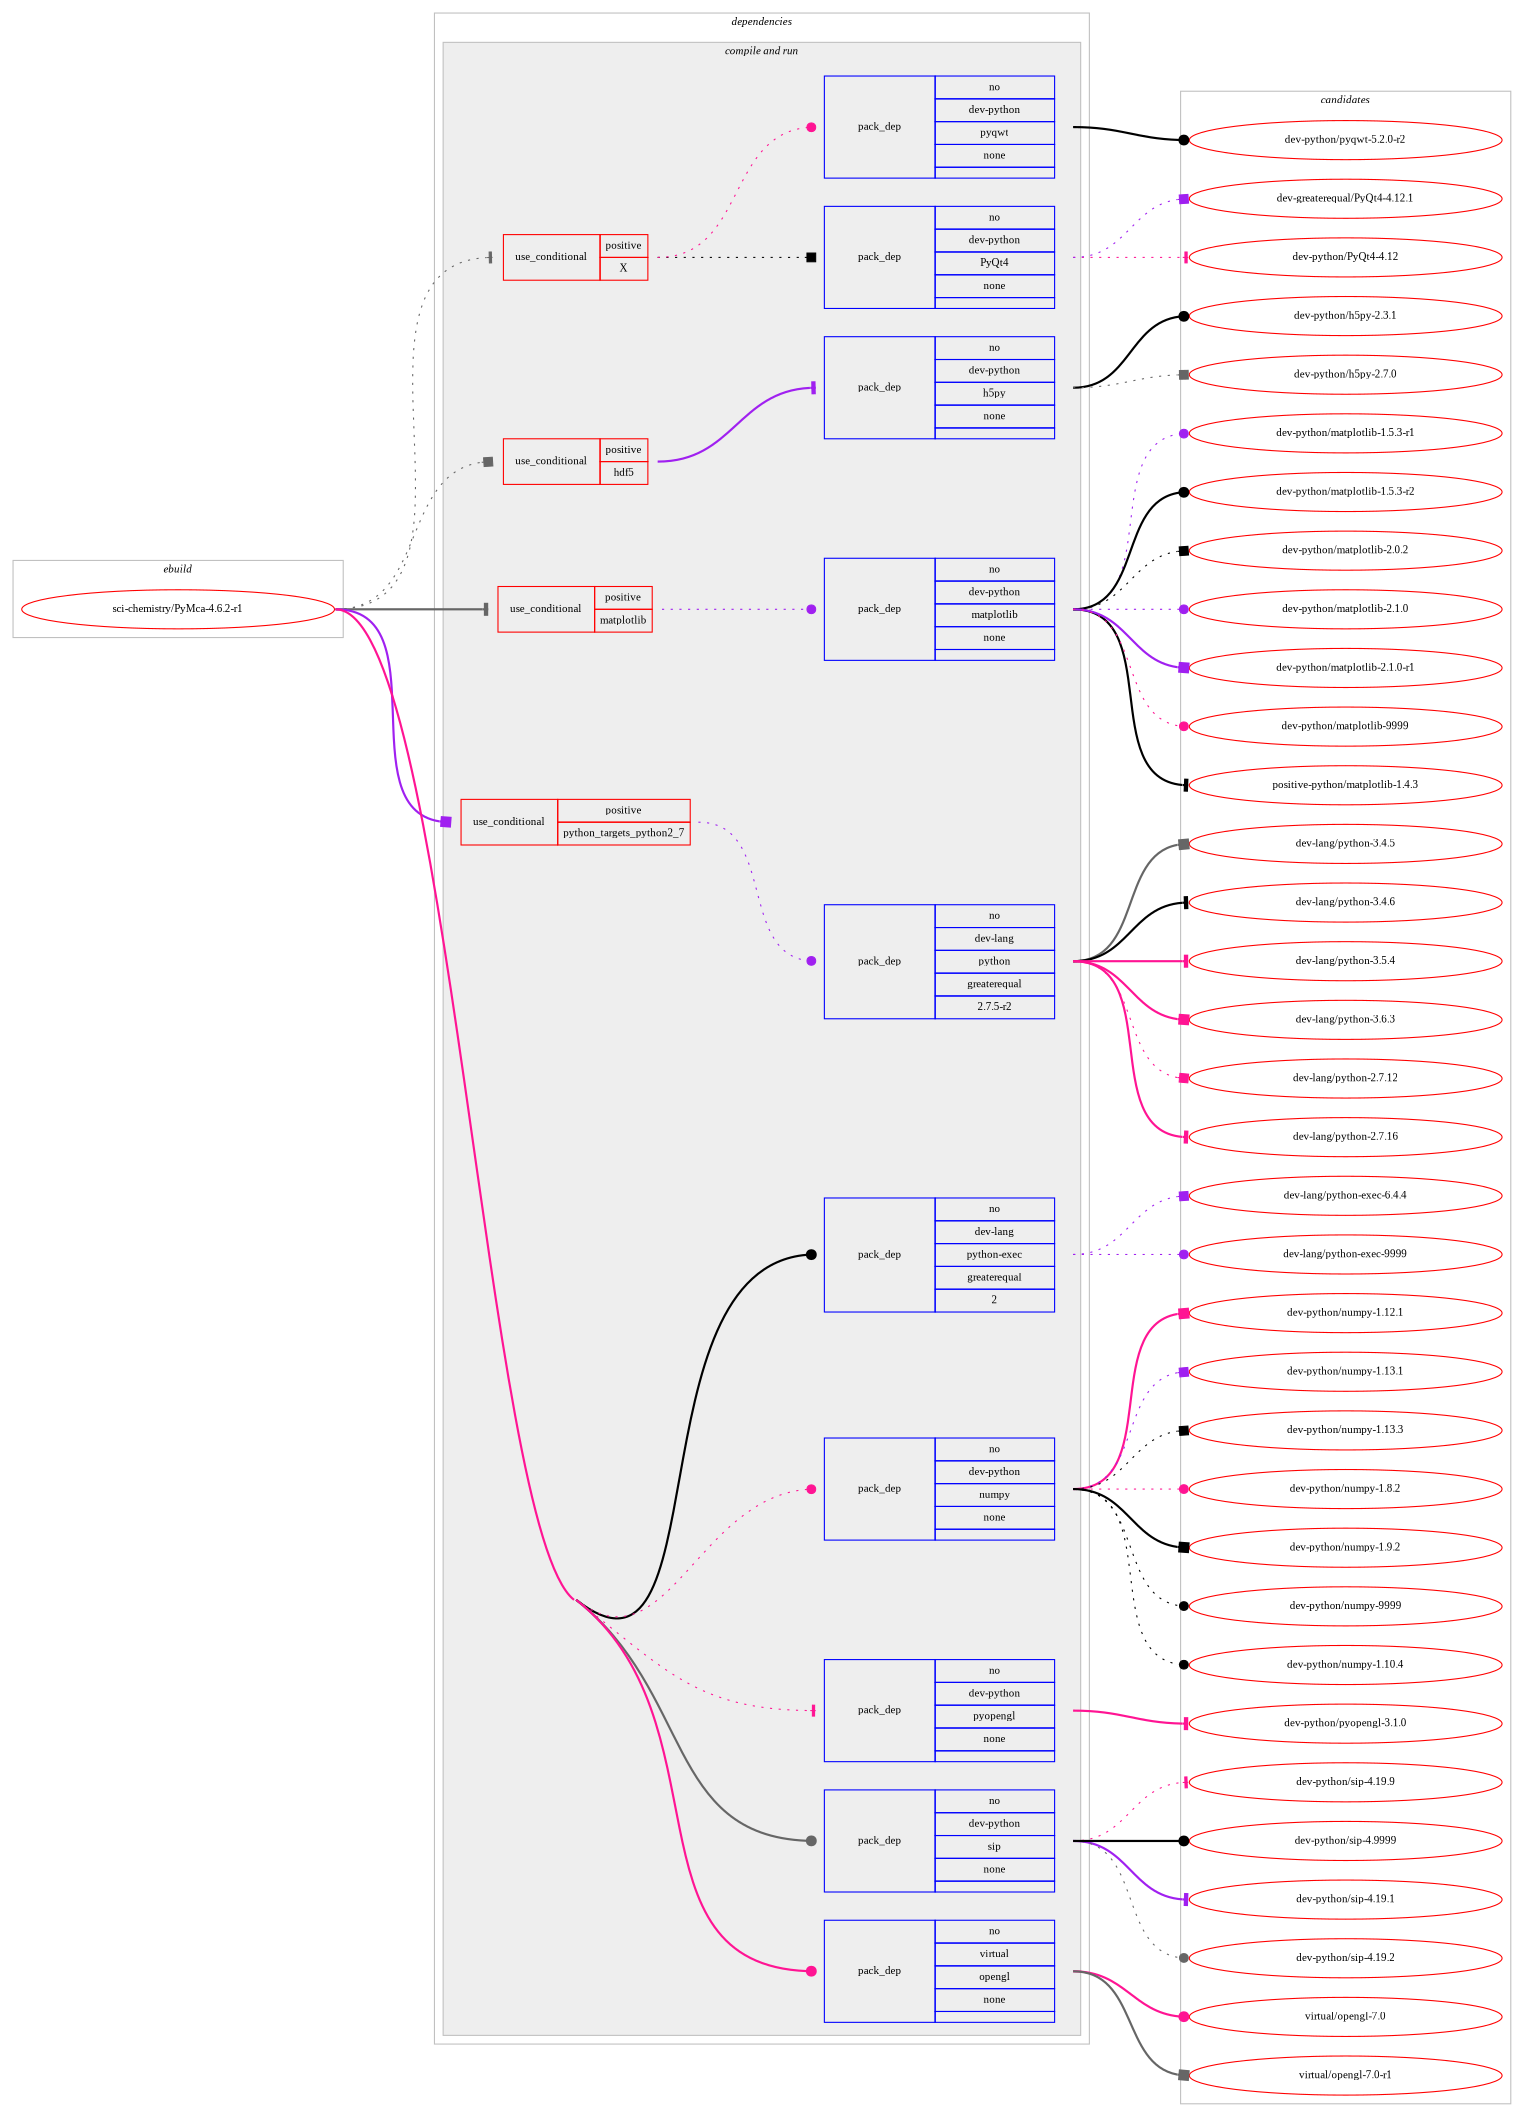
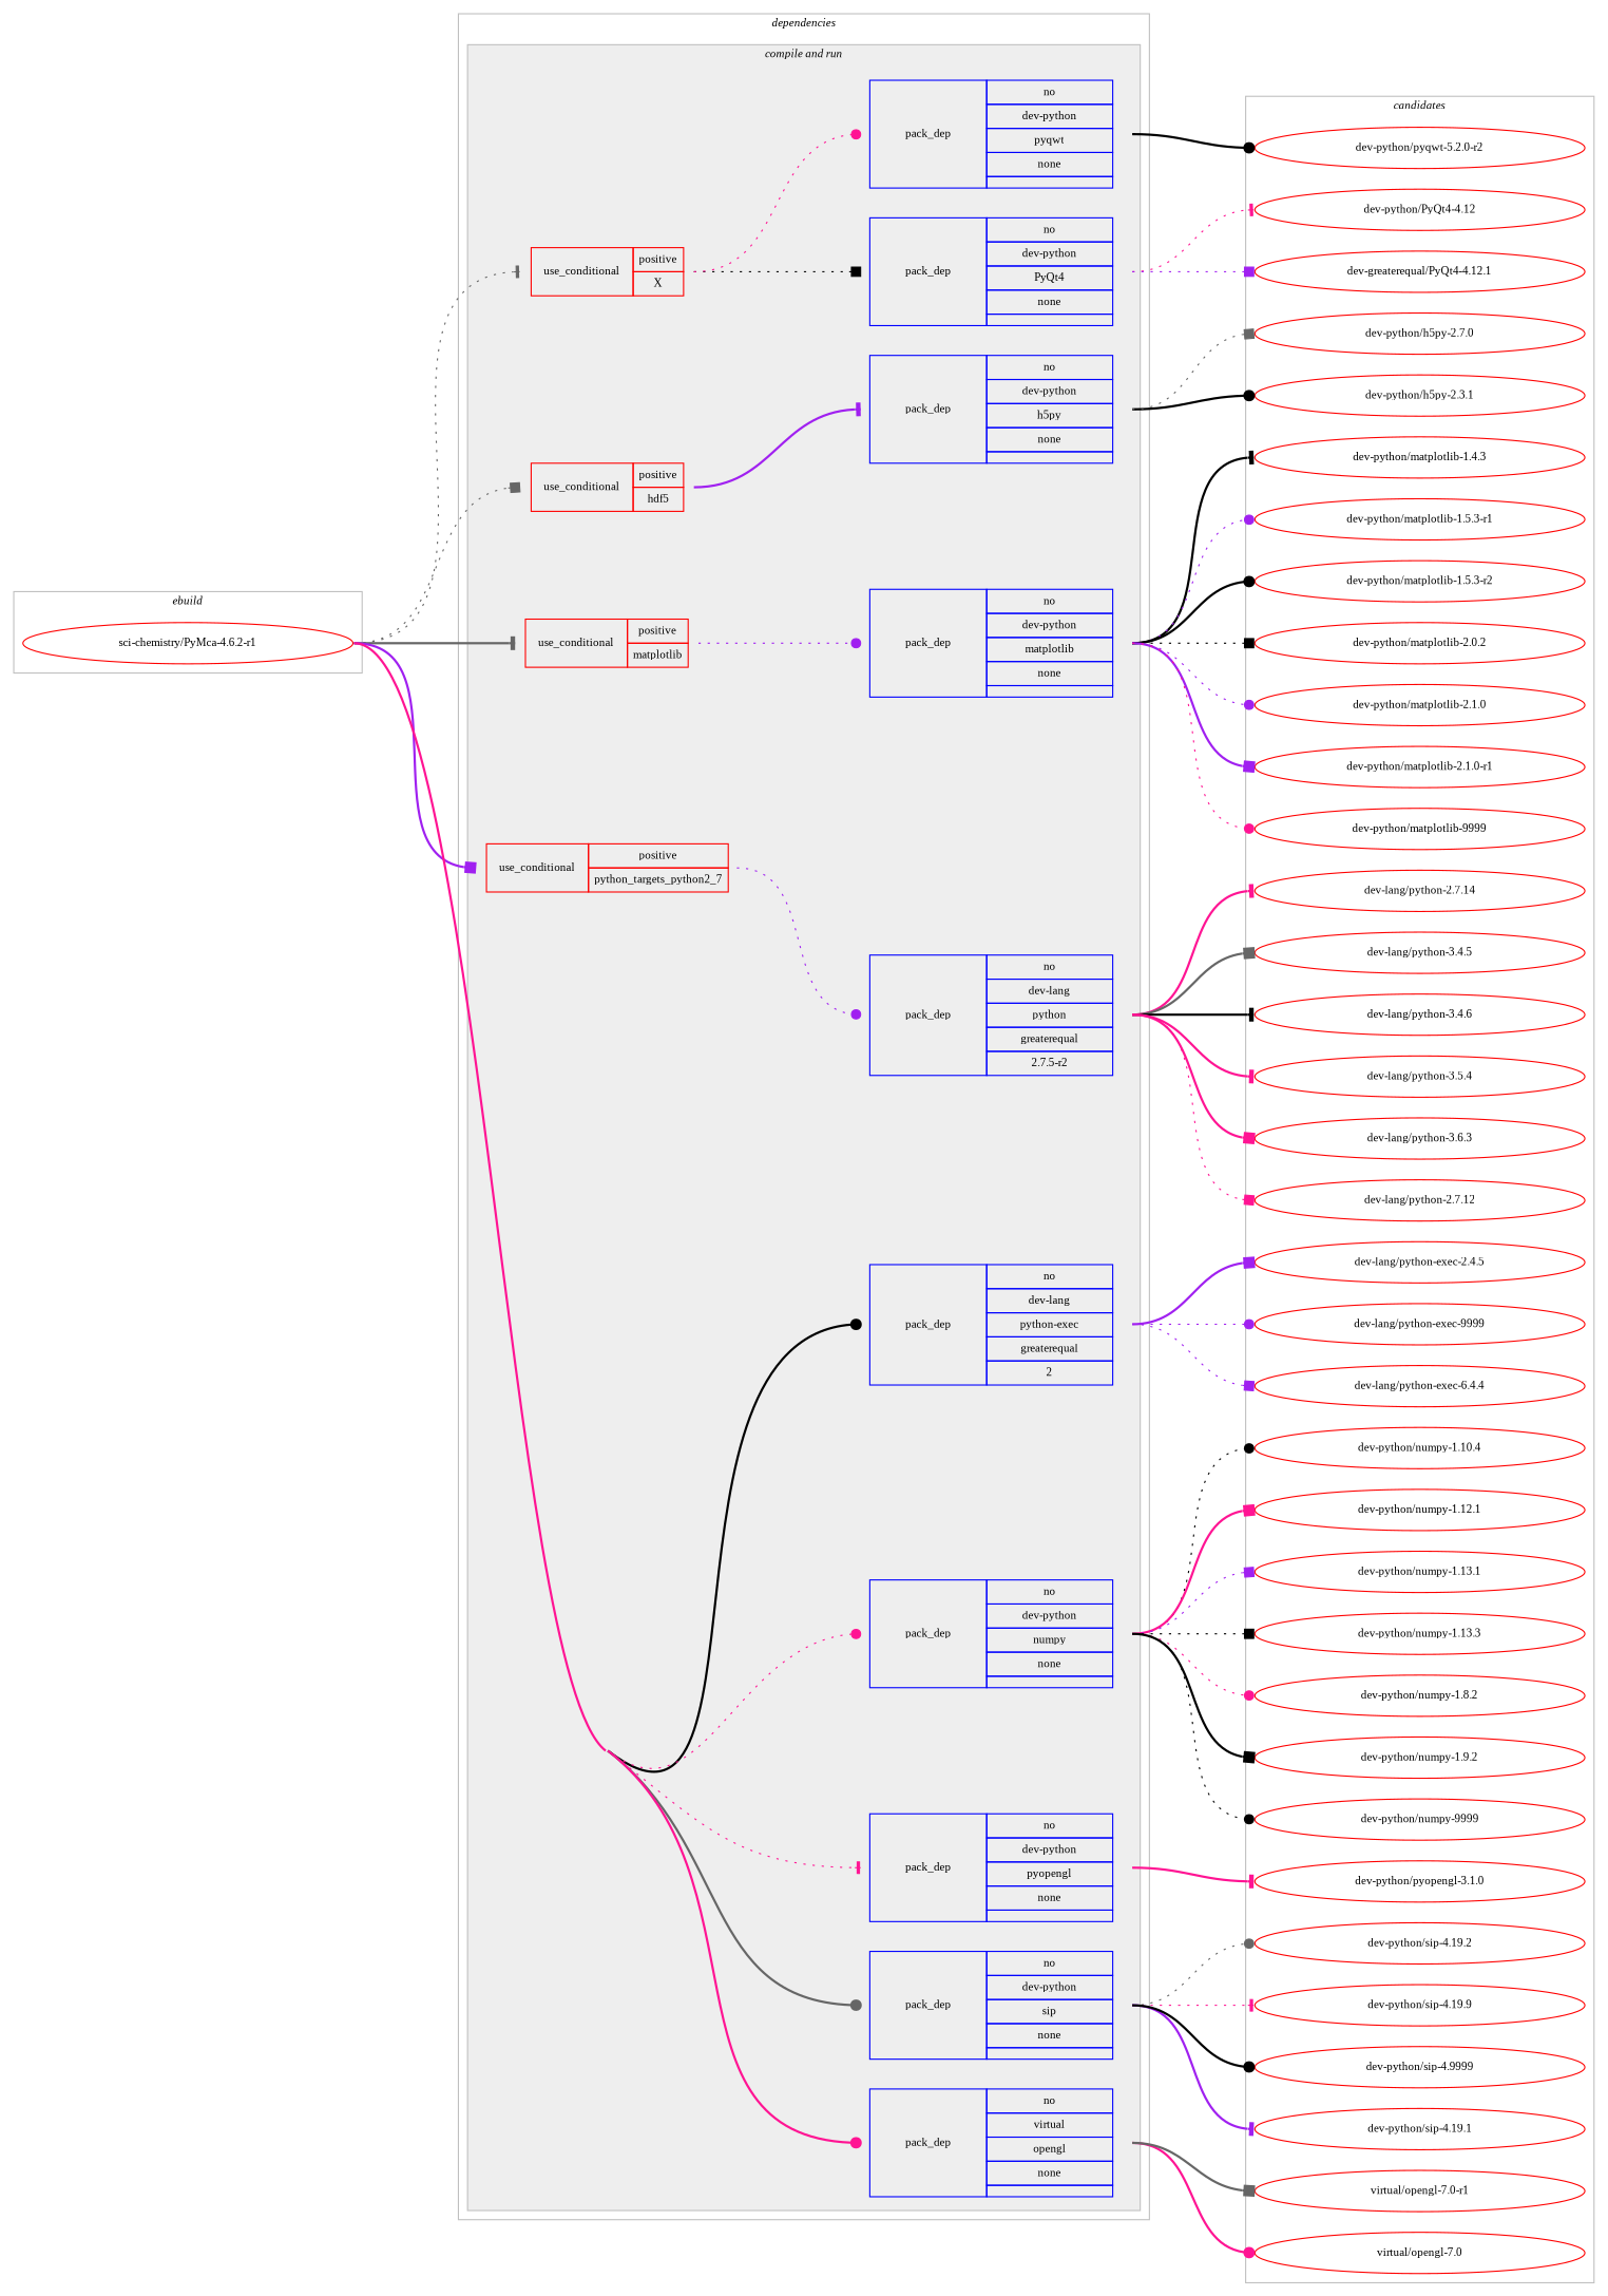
  digraph {
    compound=true
    concentrate=true
    fontname="Liberation Serif"
    fontsize=10
    newrank=true
    rankdir=LR
    ranksep=1.5
    node [color=red fontname="Liberation Serif" fontsize=10]
    edge [arrowhead=dot color=deeppink fontname="Liberation Serif" headport=w style=dotted tailport=e weight=100]
    n1 [label="sci-chemistry/PyMca-4.6.2-r1" width=4]
    n2 [color=blue label=<<TABLE BORDER="0" CELLBORDER="1" CELLSPACING="0" CELLPADDING="4" WIDTH="220"><TR><TD ROWSPAN="6" CELLPADDING="30">pack_dep</TD></TR><TR><TD WIDTH="110">no</TD></TR><TR><TD>dev-python</TD></TR><TR><TD>PyQt4</TD></TR><TR><TD>none</TD></TR><TR><TD></TD></TR></TABLE>> shape=none]
    n3 [color=blue label=<<TABLE BORDER="0" CELLBORDER="1" CELLSPACING="0" CELLPADDING="4" WIDTH="220"><TR><TD ROWSPAN="6" CELLPADDING="30">pack_dep</TD></TR><TR><TD WIDTH="110">no</TD></TR><TR><TD>dev-python</TD></TR><TR><TD>pyqwt</TD></TR><TR><TD>none</TD></TR><TR><TD></TD></TR></TABLE>> shape=none]
    n4 [label=<<TABLE BORDER="0" CELLBORDER="1" CELLSPACING="0" CELLPADDING="4"><TR><TD ROWSPAN="3" CELLPADDING="10">use_conditional</TD></TR><TR><TD>positive</TD></TR><TR><TD>X</TD></TR></TABLE>> shape=none]
    n5 [color=blue label=<<TABLE BORDER="0" CELLBORDER="1" CELLSPACING="0" CELLPADDING="4" WIDTH="220"><TR><TD ROWSPAN="6" CELLPADDING="30">pack_dep</TD></TR><TR><TD WIDTH="110">no</TD></TR><TR><TD>dev-python</TD></TR><TR><TD>h5py</TD></TR><TR><TD>none</TD></TR><TR><TD></TD></TR></TABLE>> shape=none]
    n6 [label=<<TABLE BORDER="0" CELLBORDER="1" CELLSPACING="0" CELLPADDING="4"><TR><TD ROWSPAN="3" CELLPADDING="10">use_conditional</TD></TR><TR><TD>positive</TD></TR><TR><TD>hdf5</TD></TR></TABLE>> shape=none]
    n7 [color=blue label=<<TABLE BORDER="0" CELLBORDER="1" CELLSPACING="0" CELLPADDING="4" WIDTH="220"><TR><TD ROWSPAN="6" CELLPADDING="30">pack_dep</TD></TR><TR><TD WIDTH="110">no</TD></TR><TR><TD>dev-python</TD></TR><TR><TD>matplotlib</TD></TR><TR><TD>none</TD></TR><TR><TD></TD></TR></TABLE>> shape=none]
    n8 [label=<<TABLE BORDER="0" CELLBORDER="1" CELLSPACING="0" CELLPADDING="4"><TR><TD ROWSPAN="3" CELLPADDING="10">use_conditional</TD></TR><TR><TD>positive</TD></TR><TR><TD>matplotlib</TD></TR></TABLE>> shape=none]
    n9 [color=blue label=<<TABLE BORDER="0" CELLBORDER="1" CELLSPACING="0" CELLPADDING="4" WIDTH="220"><TR><TD ROWSPAN="6" CELLPADDING="30">pack_dep</TD></TR><TR><TD WIDTH="110">no</TD></TR><TR><TD>dev-lang</TD></TR><TR><TD>python</TD></TR><TR><TD>greaterequal</TD></TR><TR><TD>2.7.5-r2</TD></TR></TABLE>> shape=none]
    n10 [label=<<TABLE BORDER="0" CELLBORDER="1" CELLSPACING="0" CELLPADDING="4"><TR><TD ROWSPAN="3" CELLPADDING="10">use_conditional</TD></TR><TR><TD>positive</TD></TR><TR><TD>python_targets_python2_7</TD></TR></TABLE>> shape=none]
    n11 [color=blue label=<<TABLE BORDER="0" CELLBORDER="1" CELLSPACING="0" CELLPADDING="4" WIDTH="220"><TR><TD ROWSPAN="6" CELLPADDING="30">pack_dep</TD></TR><TR><TD WIDTH="110">no</TD></TR><TR><TD>dev-lang</TD></TR><TR><TD>python-exec</TD></TR><TR><TD>greaterequal</TD></TR><TR><TD>2</TD></TR></TABLE>> shape=none]
    n12 [color=blue label=<<TABLE BORDER="0" CELLBORDER="1" CELLSPACING="0" CELLPADDING="4" WIDTH="220"><TR><TD ROWSPAN="6" CELLPADDING="30">pack_dep</TD></TR><TR><TD WIDTH="110">no</TD></TR><TR><TD>dev-python</TD></TR><TR><TD>numpy</TD></TR><TR><TD>none</TD></TR><TR><TD></TD></TR></TABLE>> shape=none]
    n13 [color=blue label=<<TABLE BORDER="0" CELLBORDER="1" CELLSPACING="0" CELLPADDING="4" WIDTH="220"><TR><TD ROWSPAN="6" CELLPADDING="30">pack_dep</TD></TR><TR><TD WIDTH="110">no</TD></TR><TR><TD>dev-python</TD></TR><TR><TD>pyopengl</TD></TR><TR><TD>none</TD></TR><TR><TD></TD></TR></TABLE>> shape=none]
    n14 [color=blue label=<<TABLE BORDER="0" CELLBORDER="1" CELLSPACING="0" CELLPADDING="4" WIDTH="220"><TR><TD ROWSPAN="6" CELLPADDING="30">pack_dep</TD></TR><TR><TD WIDTH="110">no</TD></TR><TR><TD>dev-python</TD></TR><TR><TD>sip</TD></TR><TR><TD>none</TD></TR><TR><TD></TD></TR></TABLE>> shape=none]
    n15 [color=blue label=<<TABLE BORDER="0" CELLBORDER="1" CELLSPACING="0" CELLPADDING="4" WIDTH="220"><TR><TD ROWSPAN="6" CELLPADDING="30">pack_dep</TD></TR><TR><TD WIDTH="110">no</TD></TR><TR><TD>virtual</TD></TR><TR><TD>opengl</TD></TR><TR><TD>none</TD></TR><TR><TD></TD></TR></TABLE>> shape=none]
    n16 [label="dev-python/PyQt4-4.12" width=4]
    n17 [label="dev-greaterequal/PyQt4-4.12.1" width=4]
    n18 [label="dev-python/pyqwt-5.2.0-r2" width=4]
    n19 [label="dev-python/h5py-2.3.1" width=4]
    n20 [label="dev-python/h5py-2.7.0" width=4]
-   n21 [label="positive-python/matplotlib-1.4.3" width=4]
+   n21 [label="dev-python/matplotlib-1.4.3" width=4]
    n22 [label="dev-python/matplotlib-1.5.3-r1" width=4]
    n23 [label="dev-python/matplotlib-1.5.3-r2" width=4]
    n24 [label="dev-python/matplotlib-2.0.2" width=4]
    n25 [label="dev-python/matplotlib-2.1.0" width=4]
    n26 [label="dev-python/matplotlib-2.1.0-r1" width=4]
    n27 [label="dev-python/matplotlib-9999" width=4]
    n28 [label="dev-lang/python-2.7.12" width=4]
-   n29 [label="dev-lang/python-2.7.16" width=4]
+   n29 [label="dev-lang/python-2.7.14" width=4]
    n30 [label="dev-lang/python-3.4.5" width=4]
    n31 [label="dev-lang/python-3.4.6" width=4]
    n32 [label="dev-lang/python-3.5.4" width=4]
    n33 [label="dev-lang/python-3.6.3" width=4]
    n34 [label="dev-lang/python-exec-6.4.4" width=4]
+   n35 [label="dev-lang/python-exec-2.4.5" width=4]
    n36 [label="dev-lang/python-exec-9999" width=4]
    n37 [label="dev-python/numpy-1.10.4" width=4]
    n38 [label="dev-python/numpy-1.12.1" width=4]
    n39 [label="dev-python/numpy-1.13.1" width=4]
    n40 [label="dev-python/numpy-1.13.3" width=4]
    n41 [label="dev-python/numpy-1.8.2" width=4]
    n42 [label="dev-python/numpy-1.9.2" width=4]
    n43 [label="dev-python/numpy-9999" width=4]
    n44 [label="dev-python/pyopengl-3.1.0" width=4]
    n45 [label="dev-python/sip-4.19.1" width=4]
    n46 [label="dev-python/sip-4.19.2" width=4]
    n47 [label="dev-python/sip-4.19.9" width=4]
    n48 [label="dev-python/sip-4.9999" width=4]
    n49 [label="virtual/opengl-7.0" width=4]
    n50 [label="virtual/opengl-7.0-r1" width=4]
    subgraph cluster_1 {
      color=gray
      label=<<i>ebuild</i>>
      rank=same
      n1
    }
    subgraph cluster_2 {
      color=gray
      label=<<i>dependencies</i>>
      subgraph cluster_3 {
        color=gray
        fillcolor="#eeeeee"
        label=<<i>compile</i>>
        style=filled
      }
      subgraph cluster_4 {
        color=gray
        fillcolor="#eeeeee"
        label=<<i>compile and run</i>>
        style=filled
        subgraph sub_5 {
          color=gray
          fillcolor="#eeeeee"
          label=<<i>compile and run</i>>
          style=filled
          n4
          subgraph sub_6 {
            color=gray
            fillcolor="#eeeeee"
            label=<<i>compile and run</i>>
            style=filled
            n2
          }
          subgraph sub_7 {
            color=gray
            fillcolor="#eeeeee"
            label=<<i>compile and run</i>>
            style=filled
            n3
          }
        }
        subgraph sub_8 {
          color=gray
          fillcolor="#eeeeee"
          label=<<i>compile and run</i>>
          style=filled
          n6
          subgraph sub_9 {
            color=gray
            fillcolor="#eeeeee"
            label=<<i>compile and run</i>>
            style=filled
            n5
          }
        }
        subgraph sub_10 {
          color=gray
          fillcolor="#eeeeee"
          label=<<i>compile and run</i>>
          style=filled
          n8
          subgraph sub_11 {
            color=gray
            fillcolor="#eeeeee"
            label=<<i>compile and run</i>>
            style=filled
            n7
          }
        }
        subgraph sub_12 {
          color=gray
          fillcolor="#eeeeee"
          label=<<i>compile and run</i>>
          style=filled
          n10
          subgraph sub_13 {
            color=gray
            fillcolor="#eeeeee"
            label=<<i>compile and run</i>>
            style=filled
            n9
          }
        }
        subgraph sub_14 {
          color=gray
          fillcolor="#eeeeee"
          label=<<i>compile and run</i>>
          style=filled
          n11
        }
        subgraph sub_15 {
          color=gray
          fillcolor="#eeeeee"
          label=<<i>compile and run</i>>
          style=filled
          n12
        }
        subgraph sub_16 {
          color=gray
          fillcolor="#eeeeee"
          label=<<i>compile and run</i>>
          style=filled
          n13
        }
        subgraph sub_17 {
          color=gray
          fillcolor="#eeeeee"
          label=<<i>compile and run</i>>
          style=filled
          n14
        }
        subgraph sub_18 {
          color=gray
          fillcolor="#eeeeee"
          label=<<i>compile and run</i>>
          style=filled
          n15
        }
      }
      subgraph cluster_19 {
        color=gray
        fillcolor="#eeeeee"
        label=<<i>run</i>>
        style=filled
      }
    }
    subgraph cluster_20 {
      color=gray
      label=<<i>candidates</i>>
      rank=same
      subgraph sub_21 {
        color=black
        label=<<i>candidates</i>>
        nodesep=1
        rank=same
        n16
        n17
      }
      subgraph sub_22 {
        color=black
        label=<<i>candidates</i>>
        nodesep=1
        rank=same
        n18
      }
      subgraph sub_23 {
        color=black
        label=<<i>candidates</i>>
        nodesep=1
        rank=same
        n19
        n20
      }
      subgraph sub_24 {
        color=black
        label=<<i>candidates</i>>
        nodesep=1
        rank=same
        n21
        n22
        n23
        n24
        n25
        n26
        n27
      }
      subgraph sub_25 {
        color=black
        label=<<i>candidates</i>>
        nodesep=1
        rank=same
        n28
        n29
        n30
        n31
        n32
        n33
      }
      subgraph sub_26 {
        color=black
        label=<<i>candidates</i>>
        nodesep=1
        rank=same
        n34
+       n35
        n36
      }
      subgraph sub_27 {
        color=black
        label=<<i>candidates</i>>
        nodesep=1
        rank=same
        n37
        n38
        n39
        n40
        n41
        n42
        n43
      }
      subgraph sub_28 {
        color=black
        label=<<i>candidates</i>>
        nodesep=1
        rank=same
        n44
      }
      subgraph sub_29 {
        color=black
        label=<<i>candidates</i>>
        nodesep=1
        rank=same
        n45
        n46
        n47
        n48
      }
      subgraph sub_30 {
        color=black
        label=<<i>candidates</i>>
        nodesep=1
        rank=same
        n49
        n50
      }
    }
    n1 -> n4 [arrowhead=tee color=gray40 weight=20]
    n1 -> n6 [arrowhead=box color=gray40 weight=20]
    n1 -> n8 [arrowhead=tee color=gray40 style=bold weight=20]
    n1 -> n10 [arrowhead=box color=purple style=bold weight=20]
    n1 -> n11 [color=black style=bold weight=20]
    n1 -> n12 [weight=20]
    n1 -> n13 [arrowhead=tee weight=20]
    n1 -> n14 [color=gray40 style=bold weight=20]
    n1 -> n15 [style=bold weight=20]
    n2 -> n16 [arrowhead=tee]
    n2 -> n17 [arrowhead=box color=purple]
    n3 -> n18 [color=black style=bold]
    n4 -> n2 [arrowhead=box color=black weight=20]
    n4 -> n3 [weight=20]
    n5 -> n19 [color=black style=bold]
    n5 -> n20 [arrowhead=box color=gray40]
    n6 -> n5 [arrowhead=tee color=purple style=bold weight=20]
    n7 -> n21 [arrowhead=tee color=black style=bold]
    n7 -> n22 [color=purple]
    n7 -> n23 [color=black style=bold]
    n7 -> n24 [arrowhead=box color=black]
    n7 -> n25 [color=purple]
    n7 -> n26 [arrowhead=box color=purple style=bold]
    n7 -> n27
    n8 -> n7 [color=purple weight=20]
    n9 -> n28 [arrowhead=box]
    n9 -> n29 [arrowhead=tee style=bold]
    n9 -> n30 [arrowhead=box color=gray40 style=bold]
    n9 -> n31 [arrowhead=tee color=black style=bold]
    n9 -> n32 [arrowhead=tee style=bold]
    n9 -> n33 [arrowhead=box style=bold]
    n10 -> n9 [color=purple weight=20]
    n11 -> n34 [arrowhead=box color=purple]
+   n11 -> n35 [arrowhead=box color=purple style=bold]
    n11 -> n36 [color=purple]
    n12 -> n37 [color=black]
    n12 -> n38 [arrowhead=box style=bold]
    n12 -> n39 [arrowhead=box color=purple]
    n12 -> n40 [arrowhead=box color=black]
    n12 -> n41
    n12 -> n42 [arrowhead=box color=black style=bold]
    n12 -> n43 [color=black]
    n13 -> n44 [arrowhead=tee style=bold]
    n14 -> n45 [arrowhead=tee color=purple style=bold]
    n14 -> n46 [color=gray40]
    n14 -> n47 [arrowhead=tee]
    n14 -> n48 [color=black style=bold]
    n15 -> n49 [style=bold]
    n15 -> n50 [arrowhead=box color=gray40 style=bold]
  }
